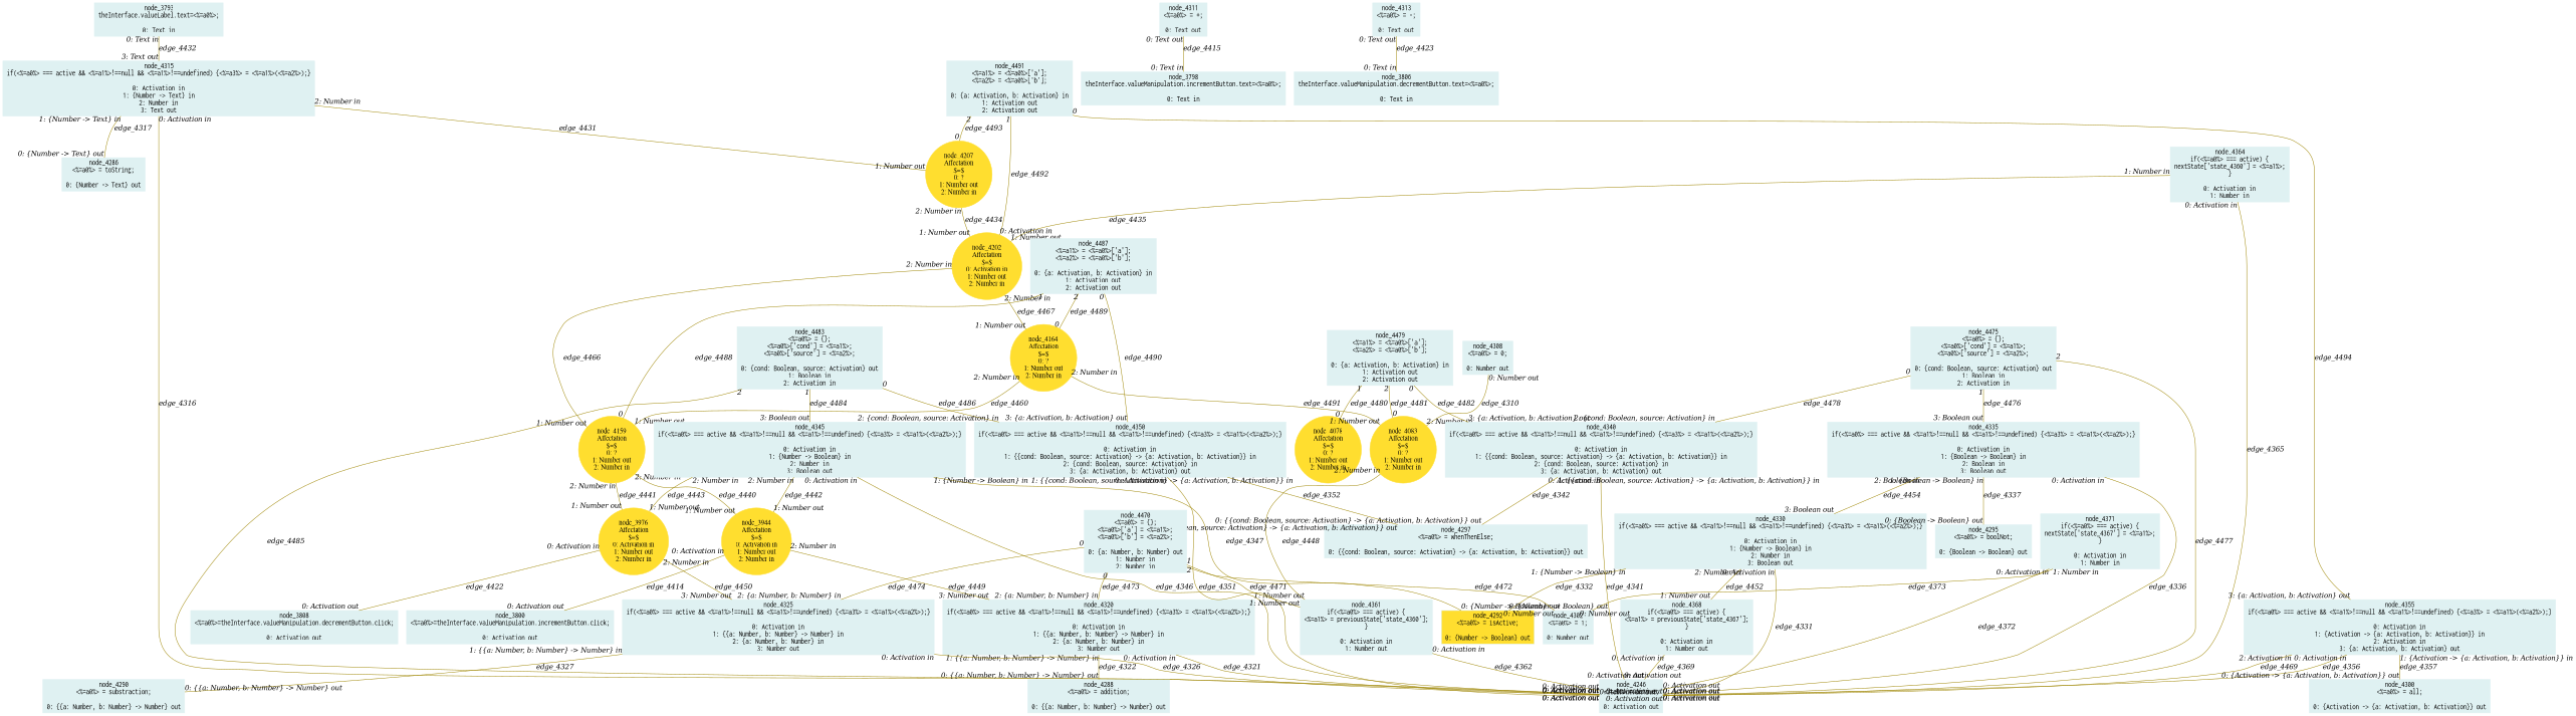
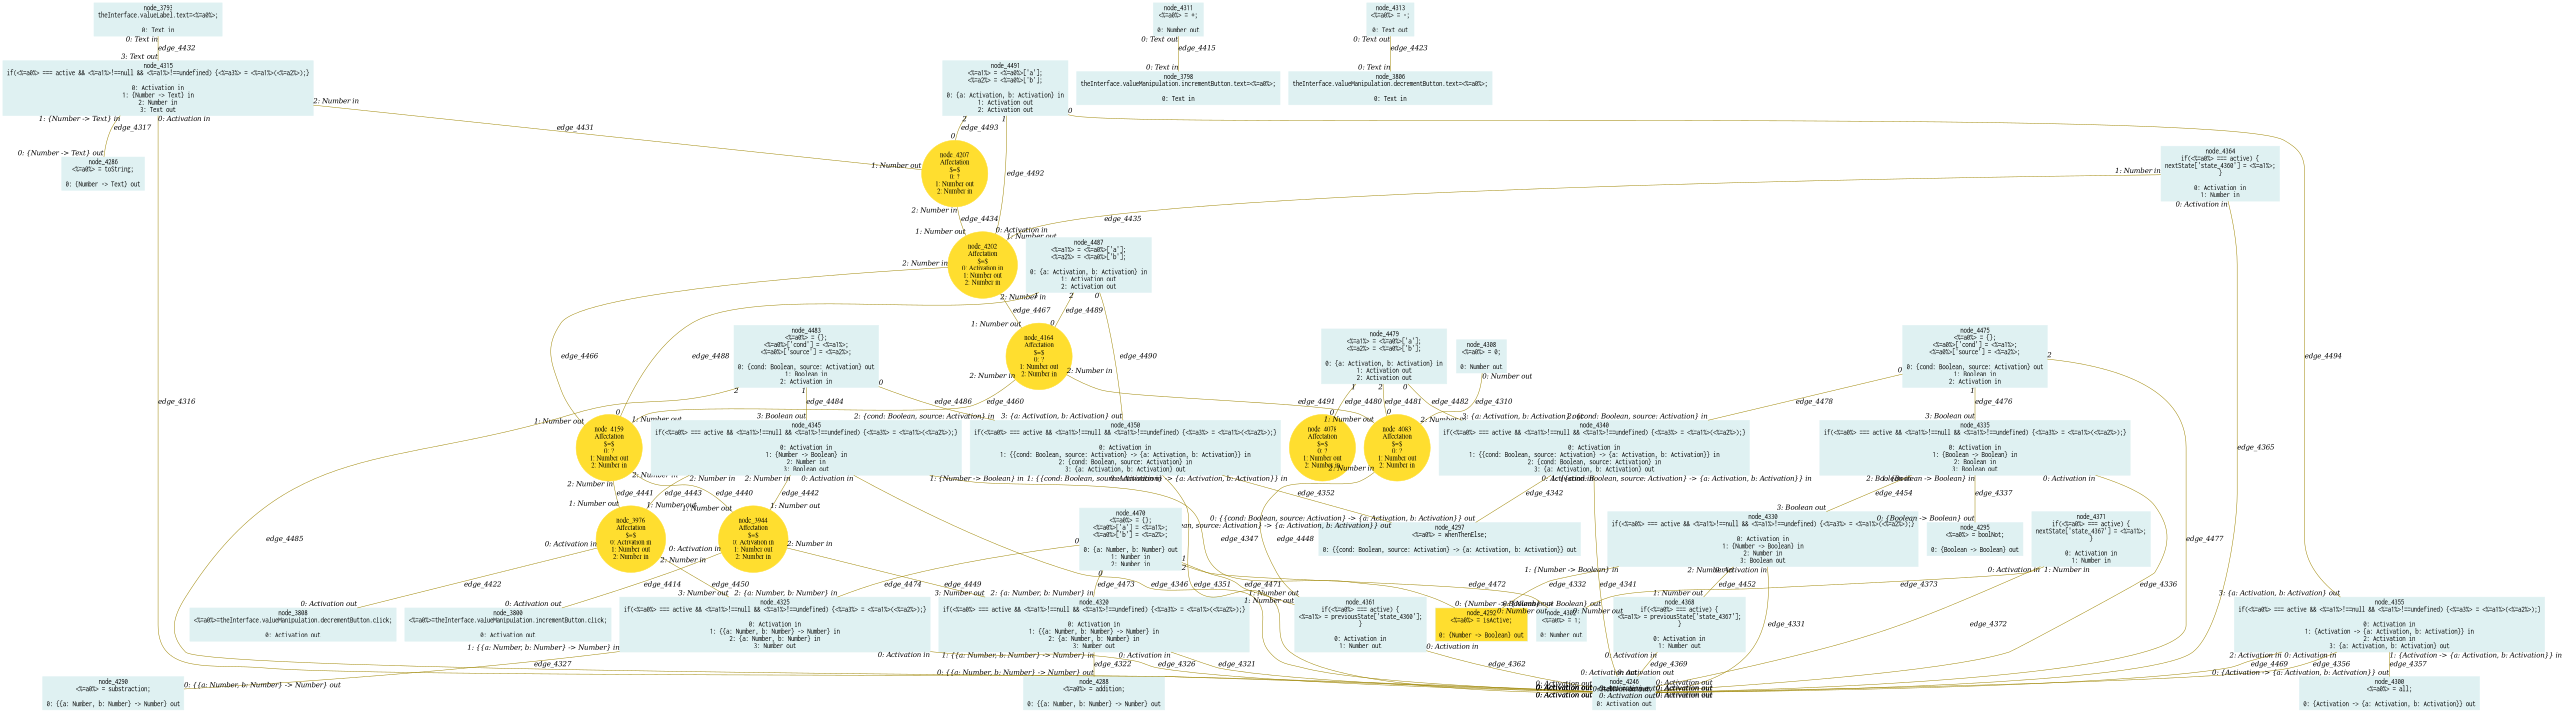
  digraph {
    node [color="#dff1f2" fontname=Courier shape=box style=filled]
    edge [arrowHead=none arrowsize=1 color="#9d8400" dir=none fontname="Times-Italic" headlabel="0: Activation out" taillabel="0: Activation in"]
    n1 [label="node_3793\ntheInterface.valueLabel.text=<%=a0%>;\n\n0: Text in"]
    n2 [label="node_4315\nif(<%=a0%> === active && <%=a1%>!==null && <%=a1%>!==undefined) {<%=a3%> = <%=a1%>(<%=a2%>);}\n\n0: Activation in\n1: {Number -> Text} in\n2: Number in\n3: Text out"]
    n3 [color="#ffde2f" fontname=Times label="node_4207\nAffectation\n$=$\n0: ?\n1: Number out\n2: Number in" shape=ellipse]
    n4 [label="node_4246\n<%=a0%> = active;\n\n0: Activation out"]
    n5 [label="node_4286\n<%=a0%> = toString;\n\n0: {Number -> Text} out"]
    n6 [label="node_3798\ntheInterface.valueManipulation.incrementButton.text=<%=a0%>;\n\n0: Text in"]
    n7 [label="node_3800\n<%=a0%>=theInterface.valueManipulation.incrementButton.click;\n\n0: Activation out"]
    n8 [label="node_3806\ntheInterface.valueManipulation.decrementButton.text=<%=a0%>;\n\n0: Text in"]
    n9 [label="node_3808\n<%=a0%>=theInterface.valueManipulation.decrementButton.click;\n\n0: Activation out"]
    n10 [color="#ffde2f" fontname=Times label="node_3944\nAffectation\n$=$\n0: Activation in\n1: Number out\n2: Number in" shape=ellipse]
    n11 [label="node_4320\nif(<%=a0%> === active && <%=a1%>!==null && <%=a1%>!==undefined) {<%=a3%> = <%=a1%>(<%=a2%>);}\n\n0: Activation in\n1: {{a: Number, b: Number} -> Number} in\n2: {a: Number, b: Number} in\n3: Number out"]
    n12 [label="node_4288\n<%=a0%> = addition;\n\n0: {{a: Number, b: Number} -> Number} out"]
    n13 [color="#ffde2f" fontname=Times label="node_3976\nAffectation\n$=$\n0: Activation in\n1: Number out\n2: Number in" shape=ellipse]
    n14 [label="node_4325\nif(<%=a0%> === active && <%=a1%>!==null && <%=a1%>!==undefined) {<%=a3%> = <%=a1%>(<%=a2%>);}\n\n0: Activation in\n1: {{a: Number, b: Number} -> Number} in\n2: {a: Number, b: Number} in\n3: Number out"]
    n15 [label="node_4290\n<%=a0%> = substraction;\n\n0: {{a: Number, b: Number} -> Number} out"]
    n16 [color="#ffde2f" fontname=Times label="node_4078\nAffectation\n$=$\n0: ?\n1: Number out\n2: Number in" shape=ellipse]
    n17 [color="#ffde2f" fontname=Times label="node_4083\nAffectation\n$=$\n0: ?\n1: Number out\n2: Number in" shape=ellipse]
    n18 [label="node_4361\nif(<%=a0%> === active) {\n<%=a1%> = previousState['state_4360'];\n}\n\n0: Activation in\n1: Number out"]
    n19 [color="#ffde2f" fontname=Times label="node_4159\nAffectation\n$=$\n0: ?\n1: Number out\n2: Number in" shape=ellipse]
    n20 [color="#ffde2f" fontname=Times label="node_4164\nAffectation\n$=$\n0: ?\n1: Number out\n2: Number in" shape=ellipse]
    n21 [color="#ffde2f" fontname=Times label="node_4202\nAffectation\n$=$\n0: Activation in\n1: Number out\n2: Number in" shape=ellipse]
    n22 [fillcolor="#ffde2f" label="node_4292\n<%=a0%> = isActive;\n\n0: {Number -> Boolean} out"]
    n23 [label="node_4295\n<%=a0%> = boolNot;\n\n0: {Boolean -> Boolean} out"]
    n24 [label="node_4297\n<%=a0%> = whenThenElse;\n\n0: {{cond: Boolean, source: Activation} -> {a: Activation, b: Activation}} out"]
    n25 [label="node_4300\n<%=a0%> = all;\n\n0: {Activation -> {a: Activation, b: Activation}} out"]
    n26 [label="node_4302\n<%=a0%> = 1;\n\n0: Number out"]
    n27 [label="node_4308\n<%=a0%> = 0;\n\n0: Number out"]
-   n28 [label="node_4311\n<%=a0%> = +;\n\n0: Text out"]
+   n28 [label="node_4311\n<%=a0%> = +;\n\n0: Number out"]
    n29 [label="node_4313\n<%=a0%> = -;\n\n0: Text out"]
    n30 [label="node_4330\nif(<%=a0%> === active && <%=a1%>!==null && <%=a1%>!==undefined) {<%=a3%> = <%=a1%>(<%=a2%>);}\n\n0: Activation in\n1: {Number -> Boolean} in\n2: Number in\n3: Boolean out"]
    n31 [label="node_4368\nif(<%=a0%> === active) {\n<%=a1%> = previousState['state_4367'];\n}\n\n0: Activation in\n1: Number out"]
    n32 [label="node_4335\nif(<%=a0%> === active && <%=a1%>!==null && <%=a1%>!==undefined) {<%=a3%> = <%=a1%>(<%=a2%>);}\n\n0: Activation in\n1: {Boolean -> Boolean} in\n2: Boolean in\n3: Boolean out"]
    n33 [label="node_4340\nif(<%=a0%> === active && <%=a1%>!==null && <%=a1%>!==undefined) {<%=a3%> = <%=a1%>(<%=a2%>);}\n\n0: Activation in\n1: {{cond: Boolean, source: Activation} -> {a: Activation, b: Activation}} in\n2: {cond: Boolean, source: Activation} in\n3: {a: Activation, b: Activation} out"]
    n34 [label="node_4345\nif(<%=a0%> === active && <%=a1%>!==null && <%=a1%>!==undefined) {<%=a3%> = <%=a1%>(<%=a2%>);}\n\n0: Activation in\n1: {Number -> Boolean} in\n2: Number in\n3: Boolean out"]
    n35 [label="node_4350\nif(<%=a0%> === active && <%=a1%>!==null && <%=a1%>!==undefined) {<%=a3%> = <%=a1%>(<%=a2%>);}\n\n0: Activation in\n1: {{cond: Boolean, source: Activation} -> {a: Activation, b: Activation}} in\n2: {cond: Boolean, source: Activation} in\n3: {a: Activation, b: Activation} out"]
    n36 [label="node_4355\nif(<%=a0%> === active && <%=a1%>!==null && <%=a1%>!==undefined) {<%=a3%> = <%=a1%>(<%=a2%>);}\n\n0: Activation in\n1: {Activation -> {a: Activation, b: Activation}} in\n2: Activation in\n3: {a: Activation, b: Activation} out"]
    n37 [label="node_4364\nif(<%=a0%> === active) {\nnextState['state_4360'] = <%=a1%>;\n}\n\n0: Activation in\n1: Number in"]
    n38 [label="node_4371\nif(<%=a0%> === active) {\nnextState['state_4367'] = <%=a1%>;\n}\n\n0: Activation in\n1: Number in"]
    n39 [label="node_4470\n<%=a0%> = {};\n<%=a0%>['a'] = <%=a1%>;\n<%=a0%>['b'] = <%=a2%>;\n\n0: {a: Number, b: Number} out\n1: Number in\n2: Number in"]
    n40 [label="node_4475\n<%=a0%> = {};\n<%=a0%>['cond'] = <%=a1%>;\n<%=a0%>['source'] = <%=a2%>;\n\n0: {cond: Boolean, source: Activation} out\n1: Boolean in\n2: Activation in"]
    n41 [label="node_4479\n<%=a1%> = <%=a0%>['a'];\n<%=a2%> = <%=a0%>['b'];\n\n0: {a: Activation, b: Activation} in\n1: Activation out\n2: Activation out"]
    n42 [label="node_4483\n<%=a0%> = {};\n<%=a0%>['cond'] = <%=a1%>;\n<%=a0%>['source'] = <%=a2%>;\n\n0: {cond: Boolean, source: Activation} out\n1: Boolean in\n2: Activation in"]
    n43 [label="node_4487\n<%=a1%> = <%=a0%>['a'];\n<%=a2%> = <%=a0%>['b'];\n\n0: {a: Activation, b: Activation} in\n1: Activation out\n2: Activation out"]
    n44 [label="node_4491\n<%=a1%> = <%=a0%>['a'];\n<%=a2%> = <%=a0%>['b'];\n\n0: {a: Activation, b: Activation} in\n1: Activation out\n2: Activation out"]
    n1 -> n2 [headlabel="3: Text out" label=edge_4432 taillabel="0: Text in"]
    n2 -> n3 [headlabel="1: Number out" label=edge_4431 taillabel="2: Number in"]
    n2 -> n4 [label=edge_4316]
    n2 -> n5 [headlabel="0: {Number -> Text} out" label=edge_4317 taillabel="1: {Number -> Text} in"]
    n3 -> n21 [headlabel="1: Number out" label=edge_4434 taillabel="2: Number in"]
    n10 -> n7 [label=edge_4414]
    n10 -> n11 [headlabel="3: Number out" label=edge_4449 taillabel="2: Number in"]
    n11 -> n4 [label=edge_4321]
    n11 -> n12 [headlabel="0: {{a: Number, b: Number} -> Number} out" label=edge_4322 taillabel="1: {{a: Number, b: Number} -> Number} in"]
    n13 -> n9 [label=edge_4422]
    n13 -> n14 [headlabel="3: Number out" label=edge_4450 taillabel="2: Number in"]
    n14 -> n4 [label=edge_4326]
    n14 -> n15 [headlabel="0: {{a: Number, b: Number} -> Number} out" label=edge_4327 taillabel="1: {{a: Number, b: Number} -> Number} in"]
    n17 -> n18 [headlabel="1: Number out" label=edge_4448 taillabel="2: Number in"]
    n18 -> n4 [label=edge_4362]
    n19 -> n10 [headlabel="1: Number out" label=edge_4440 taillabel="2: Number in"]
    n19 -> n13 [headlabel="1: Number out" label=edge_4441 taillabel="2: Number in"]
    n20 -> n17 [headlabel="1: Number out" label=edge_4491 taillabel="2: Number in"]
    n20 -> n19 [headlabel="1: Number out" label=edge_4460 taillabel="2: Number in"]
    n21 -> n19 [headlabel="1: Number out" label=edge_4466 taillabel="2: Number in"]
    n21 -> n20 [headlabel="1: Number out" label=edge_4467 taillabel="2: Number in"]
    n27 -> n17 [headlabel="2: Number in" label=edge_4310 taillabel="0: Number out"]
    n28 -> n6 [headlabel="0: Text in" label=edge_4415 taillabel="0: Text out"]
    n29 -> n8 [headlabel="0: Text in" label=edge_4423 taillabel="0: Text out"]
    n30 -> n4 [label=edge_4331]
    n30 -> n22 [headlabel="0: {Number -> Boolean} out" label=edge_4332 taillabel="1: {Number -> Boolean} in"]
    n30 -> n31 [headlabel="1: Number out" label=edge_4452 taillabel="2: Number in"]
    n31 -> n4 [label=edge_4369]
    n32 -> n4 [label=edge_4336]
    n32 -> n23 [headlabel="0: {Boolean -> Boolean} out" label=edge_4337 taillabel="1: {Boolean -> Boolean} in"]
    n32 -> n30 [headlabel="3: Boolean out" label=edge_4454 taillabel="2: Boolean in"]
    n33 -> n4 [label=edge_4341]
    n33 -> n24 [headlabel="0: {{cond: Boolean, source: Activation} -> {a: Activation, b: Activation}} out" label=edge_4342 taillabel="1: {{cond: Boolean, source: Activation} -> {a: Activation, b: Activation}} in"]
    n34 -> n4 [label=edge_4346]
    n34 -> n10 [headlabel="1: Number out" label=edge_4442 taillabel="2: Number in"]
    n34 -> n13 [headlabel="1: Number out" label=edge_4443 taillabel="2: Number in"]
    n34 -> n22 [headlabel="0: {Number -> Boolean} out" label=edge_4347 taillabel="1: {Number -> Boolean} in"]
    n35 -> n4 [label=edge_4351]
    n35 -> n24 [headlabel="0: {{cond: Boolean, source: Activation} -> {a: Activation, b: Activation}} out" label=edge_4352 taillabel="1: {{cond: Boolean, source: Activation} -> {a: Activation, b: Activation}} in"]
    n36 -> n4 [label=edge_4356]
    n36 -> n4 [label=edge_4469 taillabel="2: Activation in"]
    n36 -> n25 [headlabel="0: {Activation -> {a: Activation, b: Activation}} out" label=edge_4357 taillabel="1: {Activation -> {a: Activation, b: Activation}} in"]
    n37 -> n4 [label=edge_4365]
    n37 -> n21 [headlabel="1: Number out" label=edge_4435 taillabel="1: Number in"]
    n38 -> n4 [label=edge_4372]
    n38 -> n26 [headlabel="0: Number out" label=edge_4373 taillabel="1: Number in"]
    n39 -> n11 [headlabel="2: {a: Number, b: Number} in" label=edge_4473 taillabel=0]
    n39 -> n14 [headlabel="2: {a: Number, b: Number} in" label=edge_4474 taillabel=0]
    n39 -> n18 [headlabel="1: Number out" label=edge_4471 taillabel=1]
    n39 -> n26 [headlabel="0: Number out" label=edge_4472 taillabel=2]
    n40 -> n4 [label=edge_4477 taillabel=2]
    n40 -> n32 [headlabel="3: Boolean out" label=edge_4476 taillabel=1]
    n40 -> n33 [headlabel="2: {cond: Boolean, source: Activation} in" label=edge_4478 taillabel=0]
    n41 -> n16 [headlabel=0 label=edge_4480 taillabel=1]
    n41 -> n17 [headlabel=0 label=edge_4481 taillabel=2]
    n41 -> n33 [headlabel="3: {a: Activation, b: Activation} out" label=edge_4482 taillabel=0]
    n42 -> n4 [label=edge_4485 taillabel=2]
    n42 -> n34 [headlabel="3: Boolean out" label=edge_4484 taillabel=1]
    n42 -> n35 [headlabel="2: {cond: Boolean, source: Activation} in" label=edge_4486 taillabel=0]
    n43 -> n19 [headlabel=0 label=edge_4488 taillabel=1]
    n43 -> n20 [headlabel=0 label=edge_4489 taillabel=2]
    n43 -> n35 [headlabel="3: {a: Activation, b: Activation} out" label=edge_4490 taillabel=0]
    n44 -> n3 [headlabel=0 label=edge_4493 taillabel=2]
    n44 -> n21 [headlabel="0: Activation in" label=edge_4492 taillabel=1]
    n44 -> n36 [headlabel="3: {a: Activation, b: Activation} out" label=edge_4494 taillabel=0]
  }
